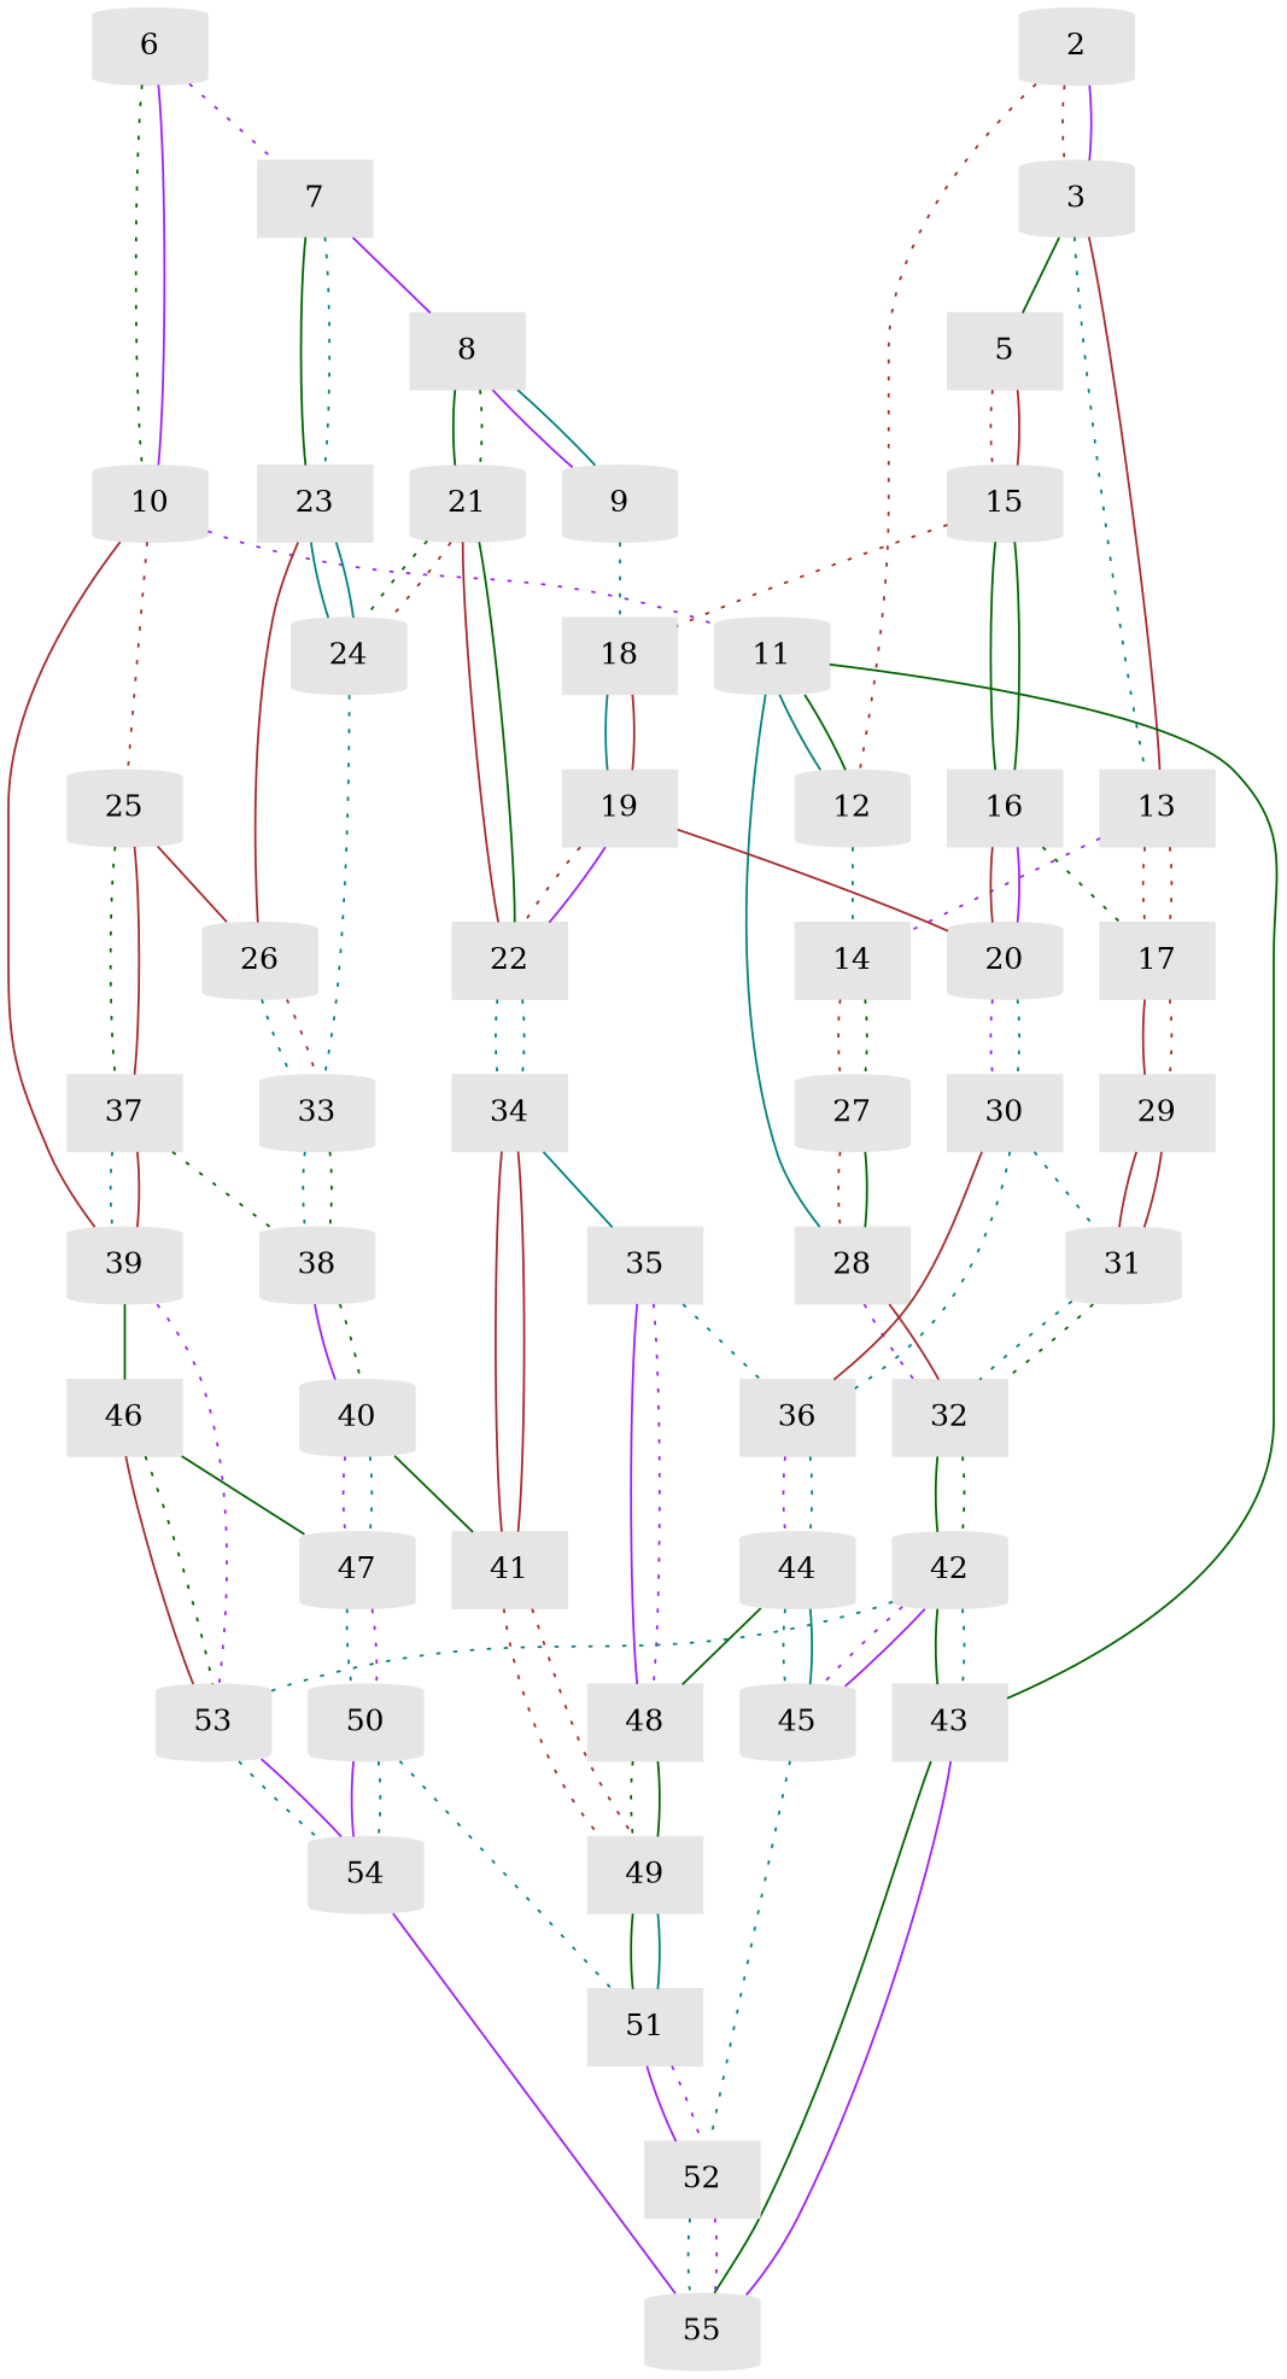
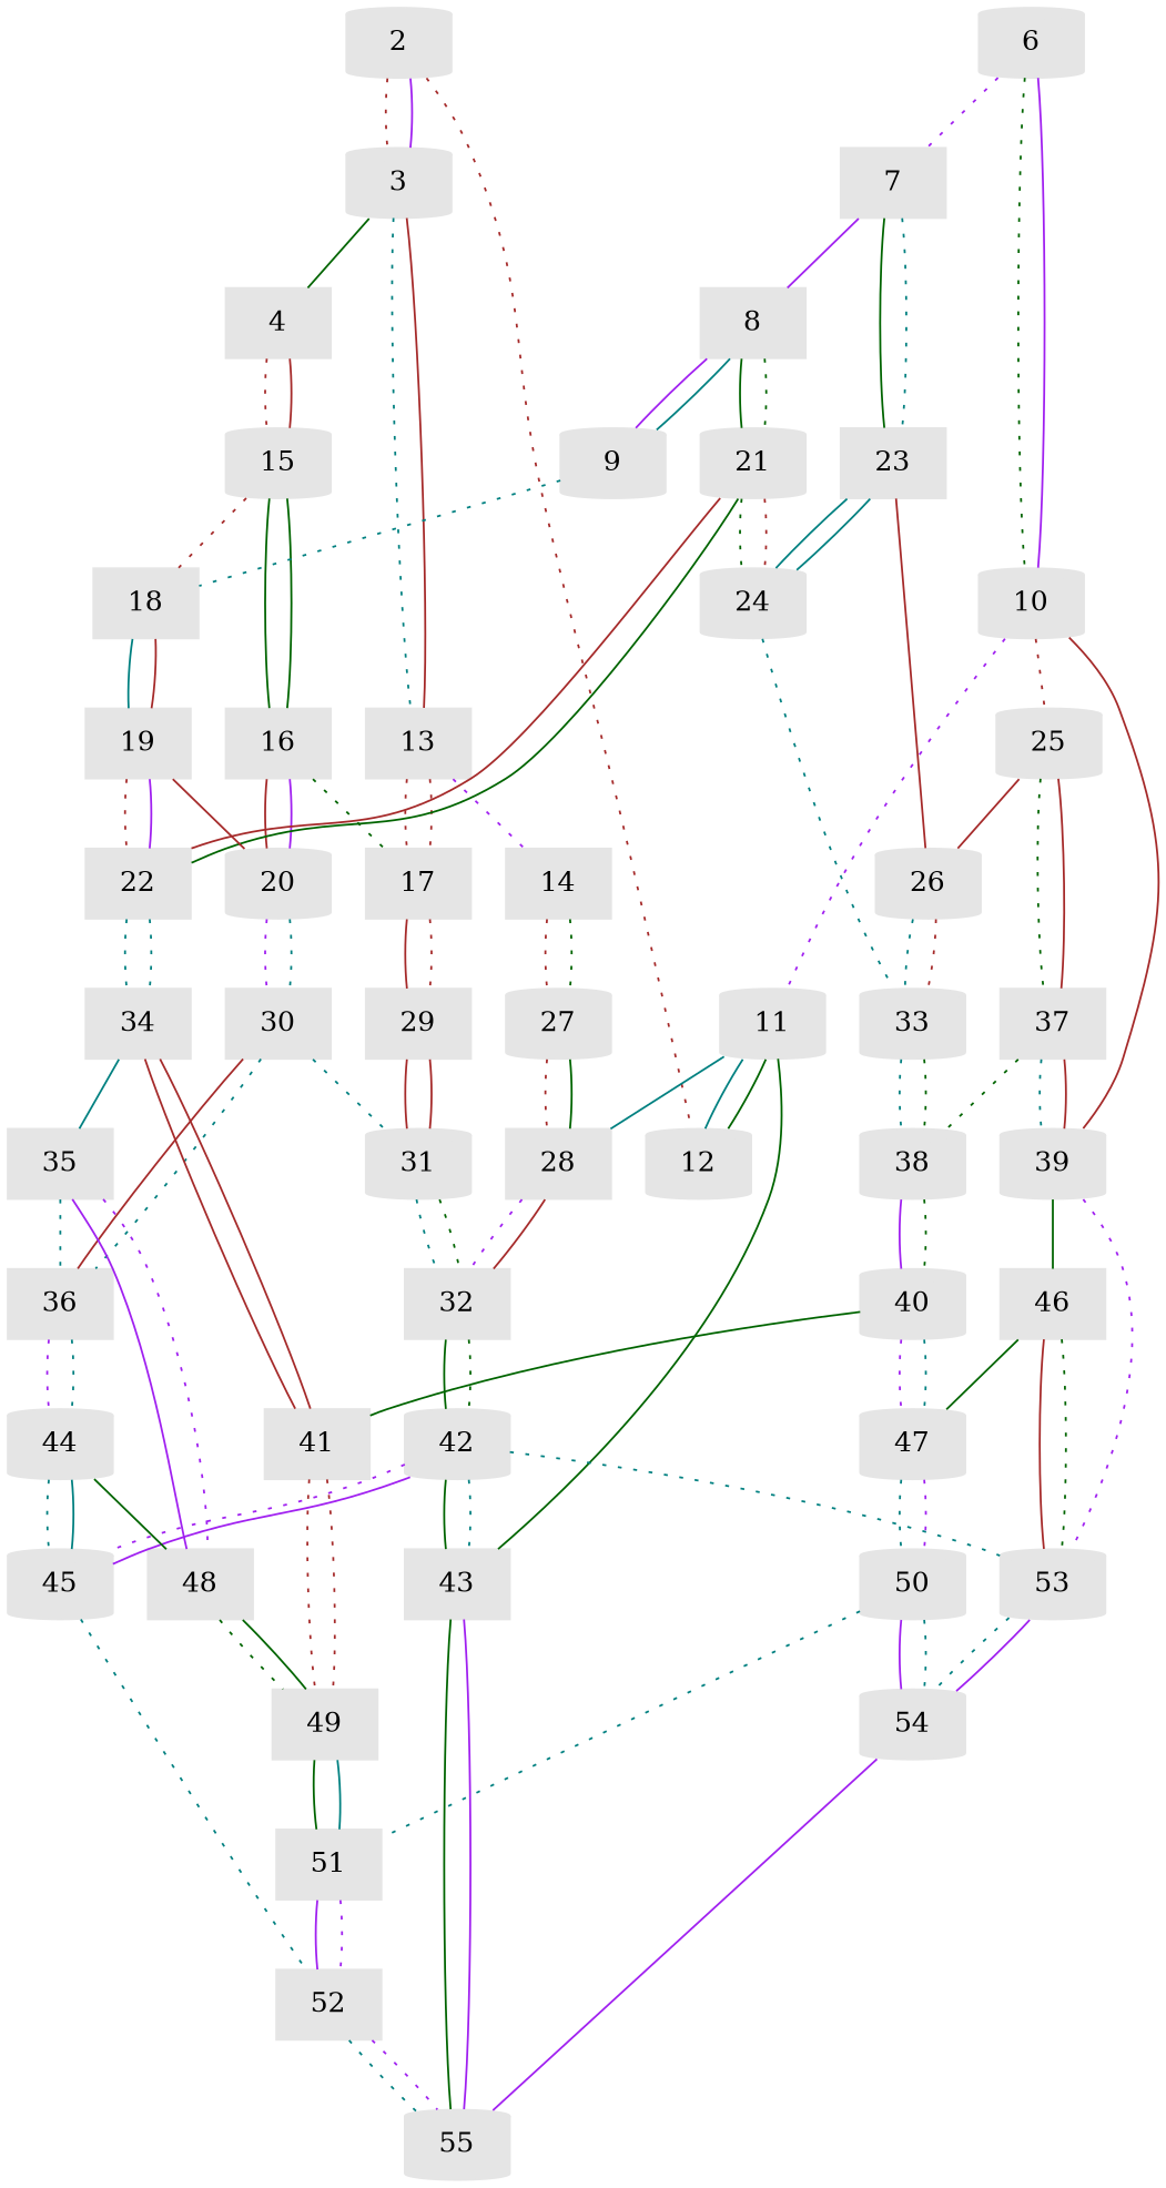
  graph {
    node [color=gray90 shape=cylinder style=filled]
    edge [color=teal style=dotted]
    2
    3
    12
    7 [shape=box]
    6
    10
-   4 [shape=box label=5]
+   4 [shape=box]
    13 [shape=box]
    14 [shape=box]
    15
    17 [shape=box]
    18 [shape=box]
    16 [shape=box]
    9
    8 [shape=box]
    23 [shape=box]
    11
    25
    39
    21
    24
    26
    22 [shape=box]
    19 [shape=box]
    28 [shape=box]
    43 [shape=box]
    37 [shape=box]
    46 [shape=box]
    53
    32 [shape=box]
    55
    27
    29 [shape=box]
    20
    30 [shape=box]
    31
    34 [shape=box]
    36 [shape=box]
    33
    35 [shape=box]
    41 [shape=box]
    38
    42
    44
    45
    40
    48 [shape=box]
    49 [shape=box]
    47
    54
    50
    51 [shape=box]
    52 [shape=box]
    2 -- 3 [color=brown]
    2 -- 3 [color=purple style=solid]
    2 -- 12 [color=brown]
    3 -- 4 [color=darkgreen style=solid]
    3 -- 13
    3 -- 13 [color=brown style=solid]
-   12 -- 14
    7 -- 8 [color=purple style=solid]
    7 -- 23 [color=darkgreen style=solid]
    7 -- 23
    6 -- 7 [color=purple]
    6 -- 10 [color=darkgreen]
    6 -- 10 [color=purple style=solid]
    10 -- 11 [color=purple]
    10 -- 25 [color=brown]
    10 -- 39 [color=brown style=solid]
    4 -- 15 [color=brown]
    4 -- 15 [color=brown style=solid]
    13 -- 14 [color=purple]
    13 -- 17 [color=brown]
    13 -- 17 [color=brown]
    14 -- 27 [color=brown]
    14 -- 27 [color=darkgreen]
    15 -- 18 [color=brown]
    15 -- 16 [color=darkgreen style=solid]
    15 -- 16 [color=darkgreen style=solid]
    17 -- 29 [color=brown style=solid]
    17 -- 29 [color=brown]
    18 -- 19 [style=solid]
    18 -- 19 [color=brown style=solid]
    16 -- 17 [color=darkgreen]
    16 -- 20 [color=brown style=solid]
    16 -- 20 [color=purple style=solid]
    9 -- 18
    8 -- 9 [color=purple style=solid]
    8 -- 9 [style=solid]
    8 -- 21 [color=darkgreen style=solid]
    8 -- 21 [color=darkgreen]
    23 -- 24 [style=solid]
    23 -- 24 [style=solid]
    23 -- 26 [color=brown style=solid]
    11 -- 12 [style=solid]
    11 -- 12 [color=darkgreen style=solid]
    11 -- 28 [style=solid]
    11 -- 43 [color=darkgreen style=solid]
    25 -- 26 [color=brown style=solid]
    25 -- 37 [color=darkgreen]
    25 -- 37 [color=brown style=solid]
    39 -- 46 [color=darkgreen style=solid]
    39 -- 53 [color=purple]
    21 -- 24 [color=darkgreen]
    21 -- 24 [color=brown]
    21 -- 22 [color=brown style=solid]
    21 -- 22 [color=darkgreen style=solid]
    24 -- 33
    26 -- 33
    26 -- 33 [color=brown]
    22 -- 34
    22 -- 34
    19 -- 22 [color=brown]
    19 -- 22 [color=purple style=solid]
    19 -- 20 [color=brown style=solid]
    28 -- 32 [color=purple]
    28 -- 32 [color=brown style=solid]
    43 -- 55 [color=darkgreen style=solid]
    43 -- 55 [color=purple style=solid]
    37 -- 39
    37 -- 39 [color=brown style=solid]
    37 -- 38 [color=darkgreen]
    46 -- 53 [color=brown style=solid]
    46 -- 53 [color=darkgreen]
    46 -- 47 [color=darkgreen style=solid]
    53 -- 54
    53 -- 54 [color=purple style=solid]
    32 -- 42 [color=darkgreen style=solid]
    32 -- 42 [color=darkgreen]
    27 -- 28 [color=brown]
    27 -- 28 [color=darkgreen style=solid]
    29 -- 31 [color=brown style=solid]
    29 -- 31 [color=brown style=solid]
    20 -- 30 [color=purple]
    20 -- 30
    30 -- 31
    30 -- 36 [color=brown style=solid]
    30 -- 36
    31 -- 32
    31 -- 32 [color=darkgreen]
    34 -- 35 [style=solid]
    34 -- 41 [color=brown style=solid]
    34 -- 41 [color=brown style=solid]
    36 -- 44 [color=purple]
    36 -- 44
    33 -- 38
    33 -- 38 [color=darkgreen]
    35 -- 36
    35 -- 48 [color=purple style=solid]
    35 -- 48 [color=purple]
    41 -- 49 [color=brown]
    41 -- 49 [color=brown]
    38 -- 40 [color=purple style=solid]
    38 -- 40 [color=darkgreen]
    42 -- 43 [color=darkgreen style=solid]
    42 -- 43
    42 -- 53
    42 -- 45 [color=purple]
    42 -- 45 [color=purple style=solid]
    44 -- 45
    44 -- 45 [style=solid]
    44 -- 48 [color=darkgreen style=solid]
    45 -- 52
    40 -- 41 [color=darkgreen style=solid]
    40 -- 47 [color=purple]
    40 -- 47
    48 -- 49 [color=darkgreen]
    48 -- 49 [color=darkgreen style=solid]
    49 -- 51 [color=darkgreen style=solid]
    49 -- 51 [style=solid]
    47 -- 50
    47 -- 50 [color=purple]
    54 -- 55 [color=purple style=solid]
    50 -- 54 [color=purple style=solid]
    50 -- 54
    50 -- 51
    51 -- 52 [color=purple style=solid]
    51 -- 52 [color=purple]
    52 -- 55
    52 -- 55 [color=purple]
  }
